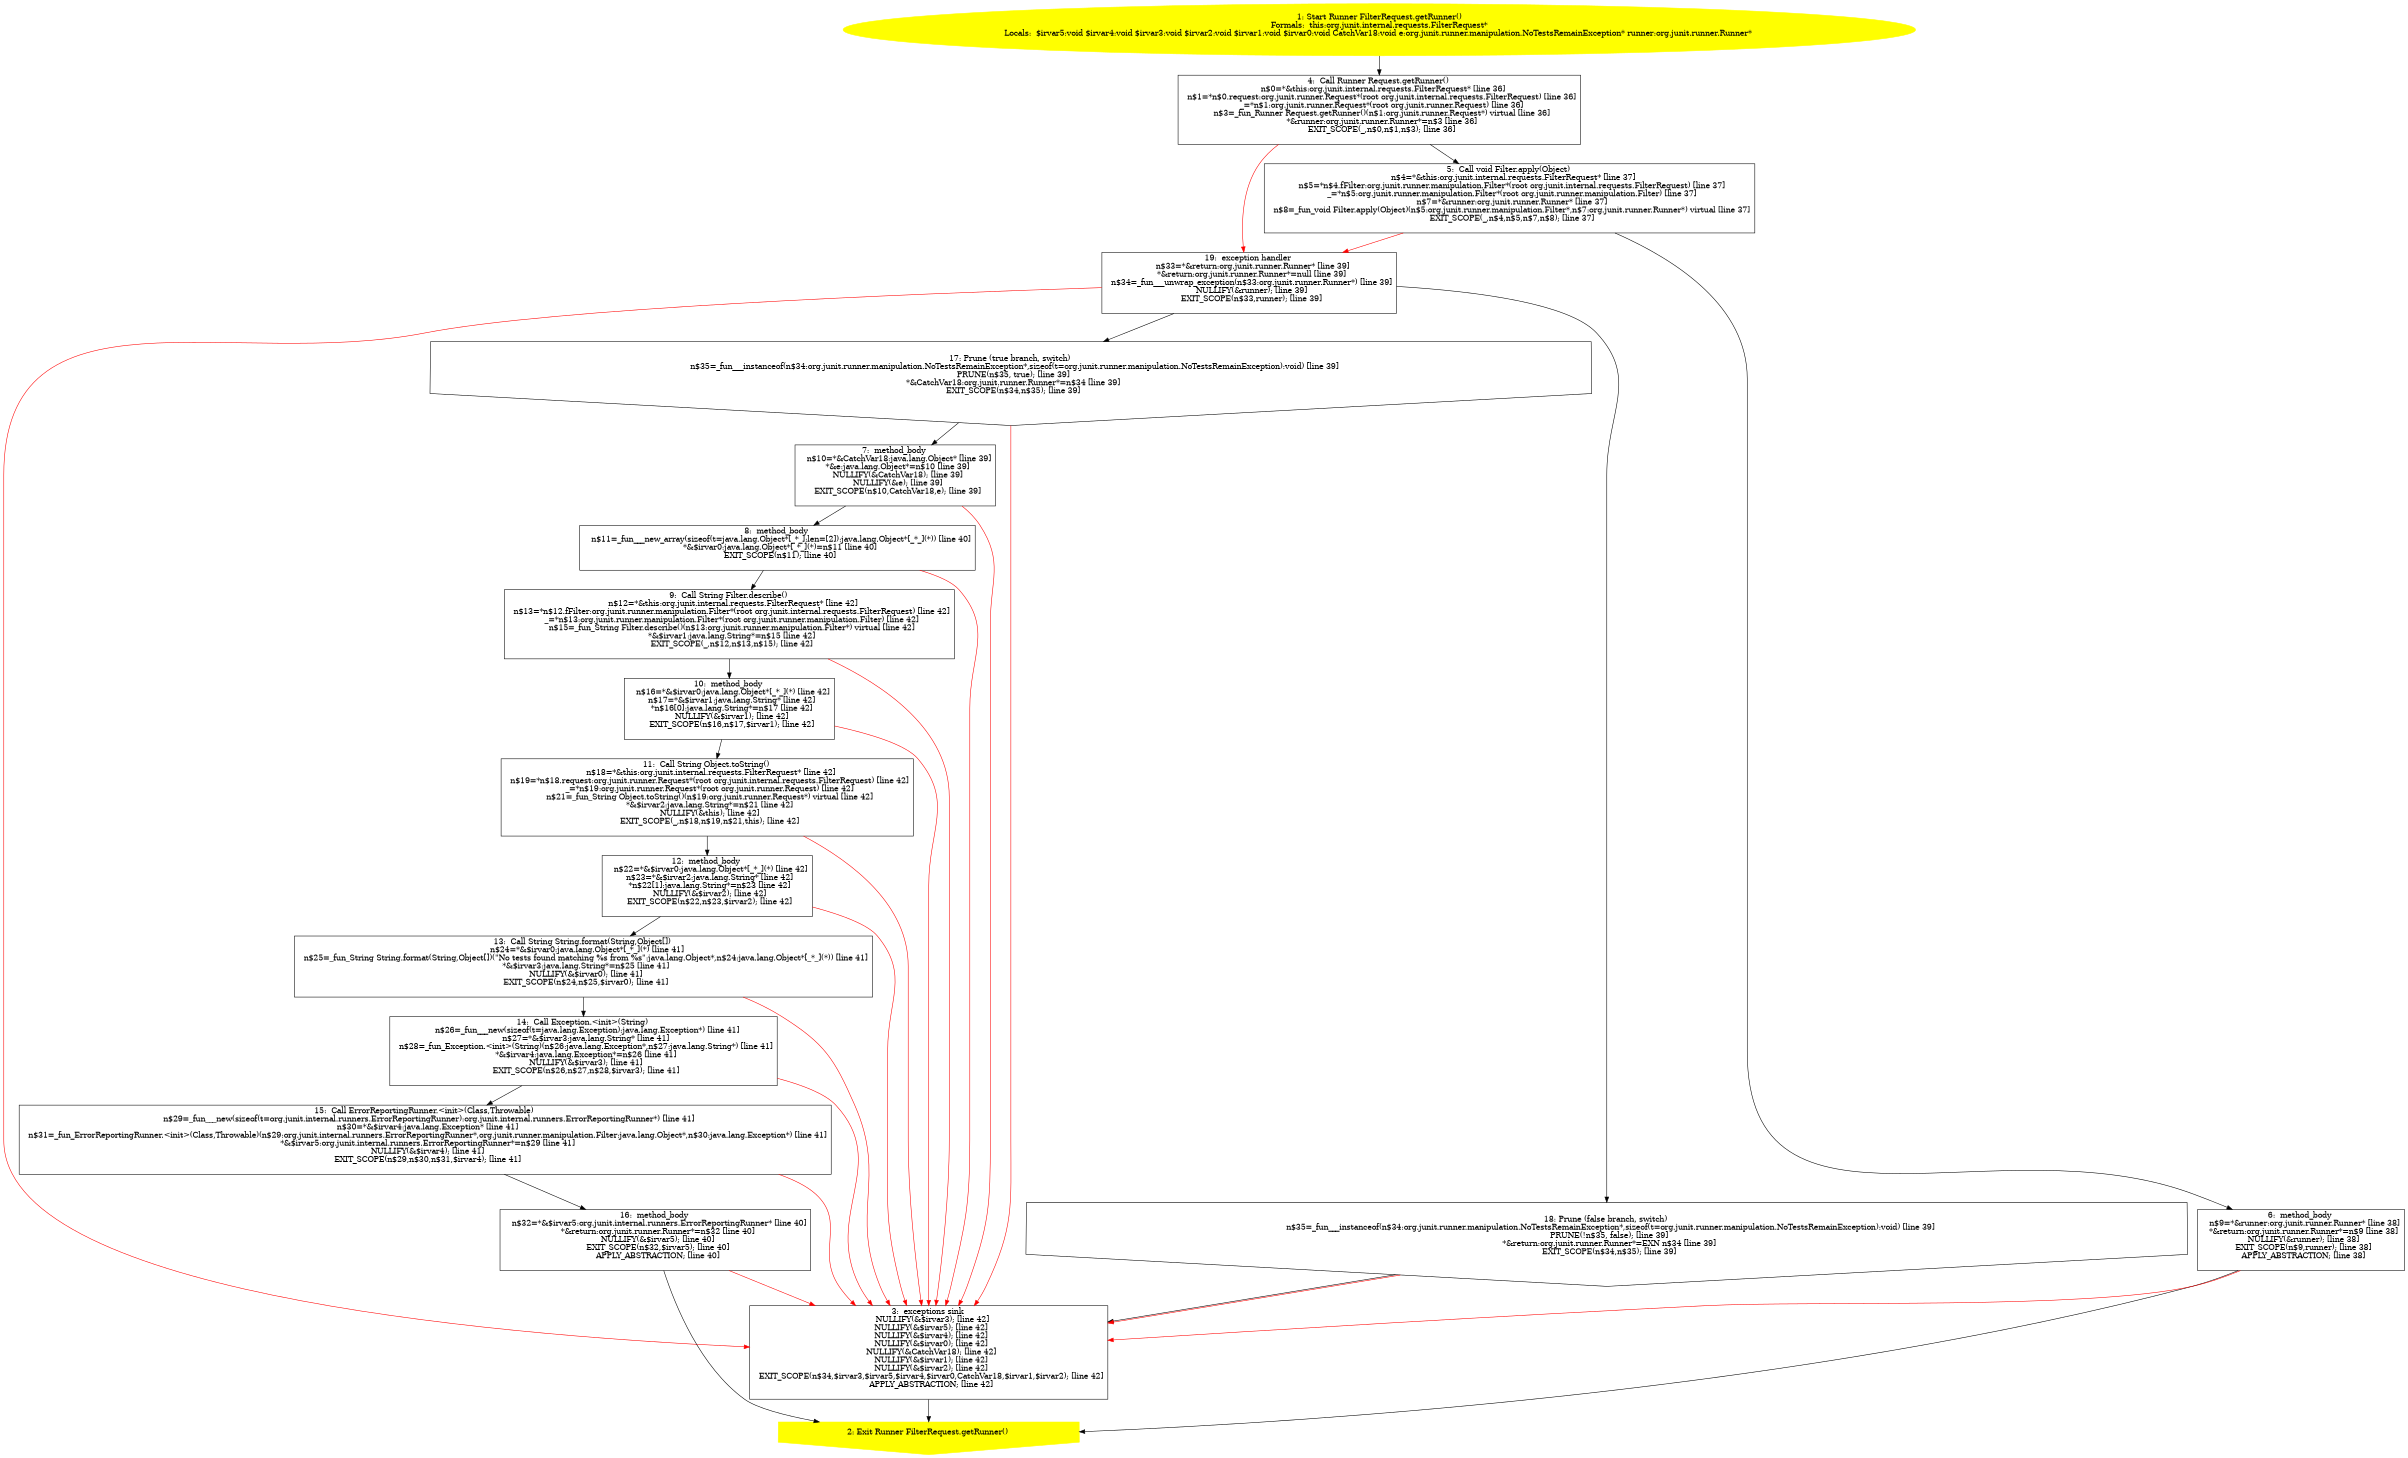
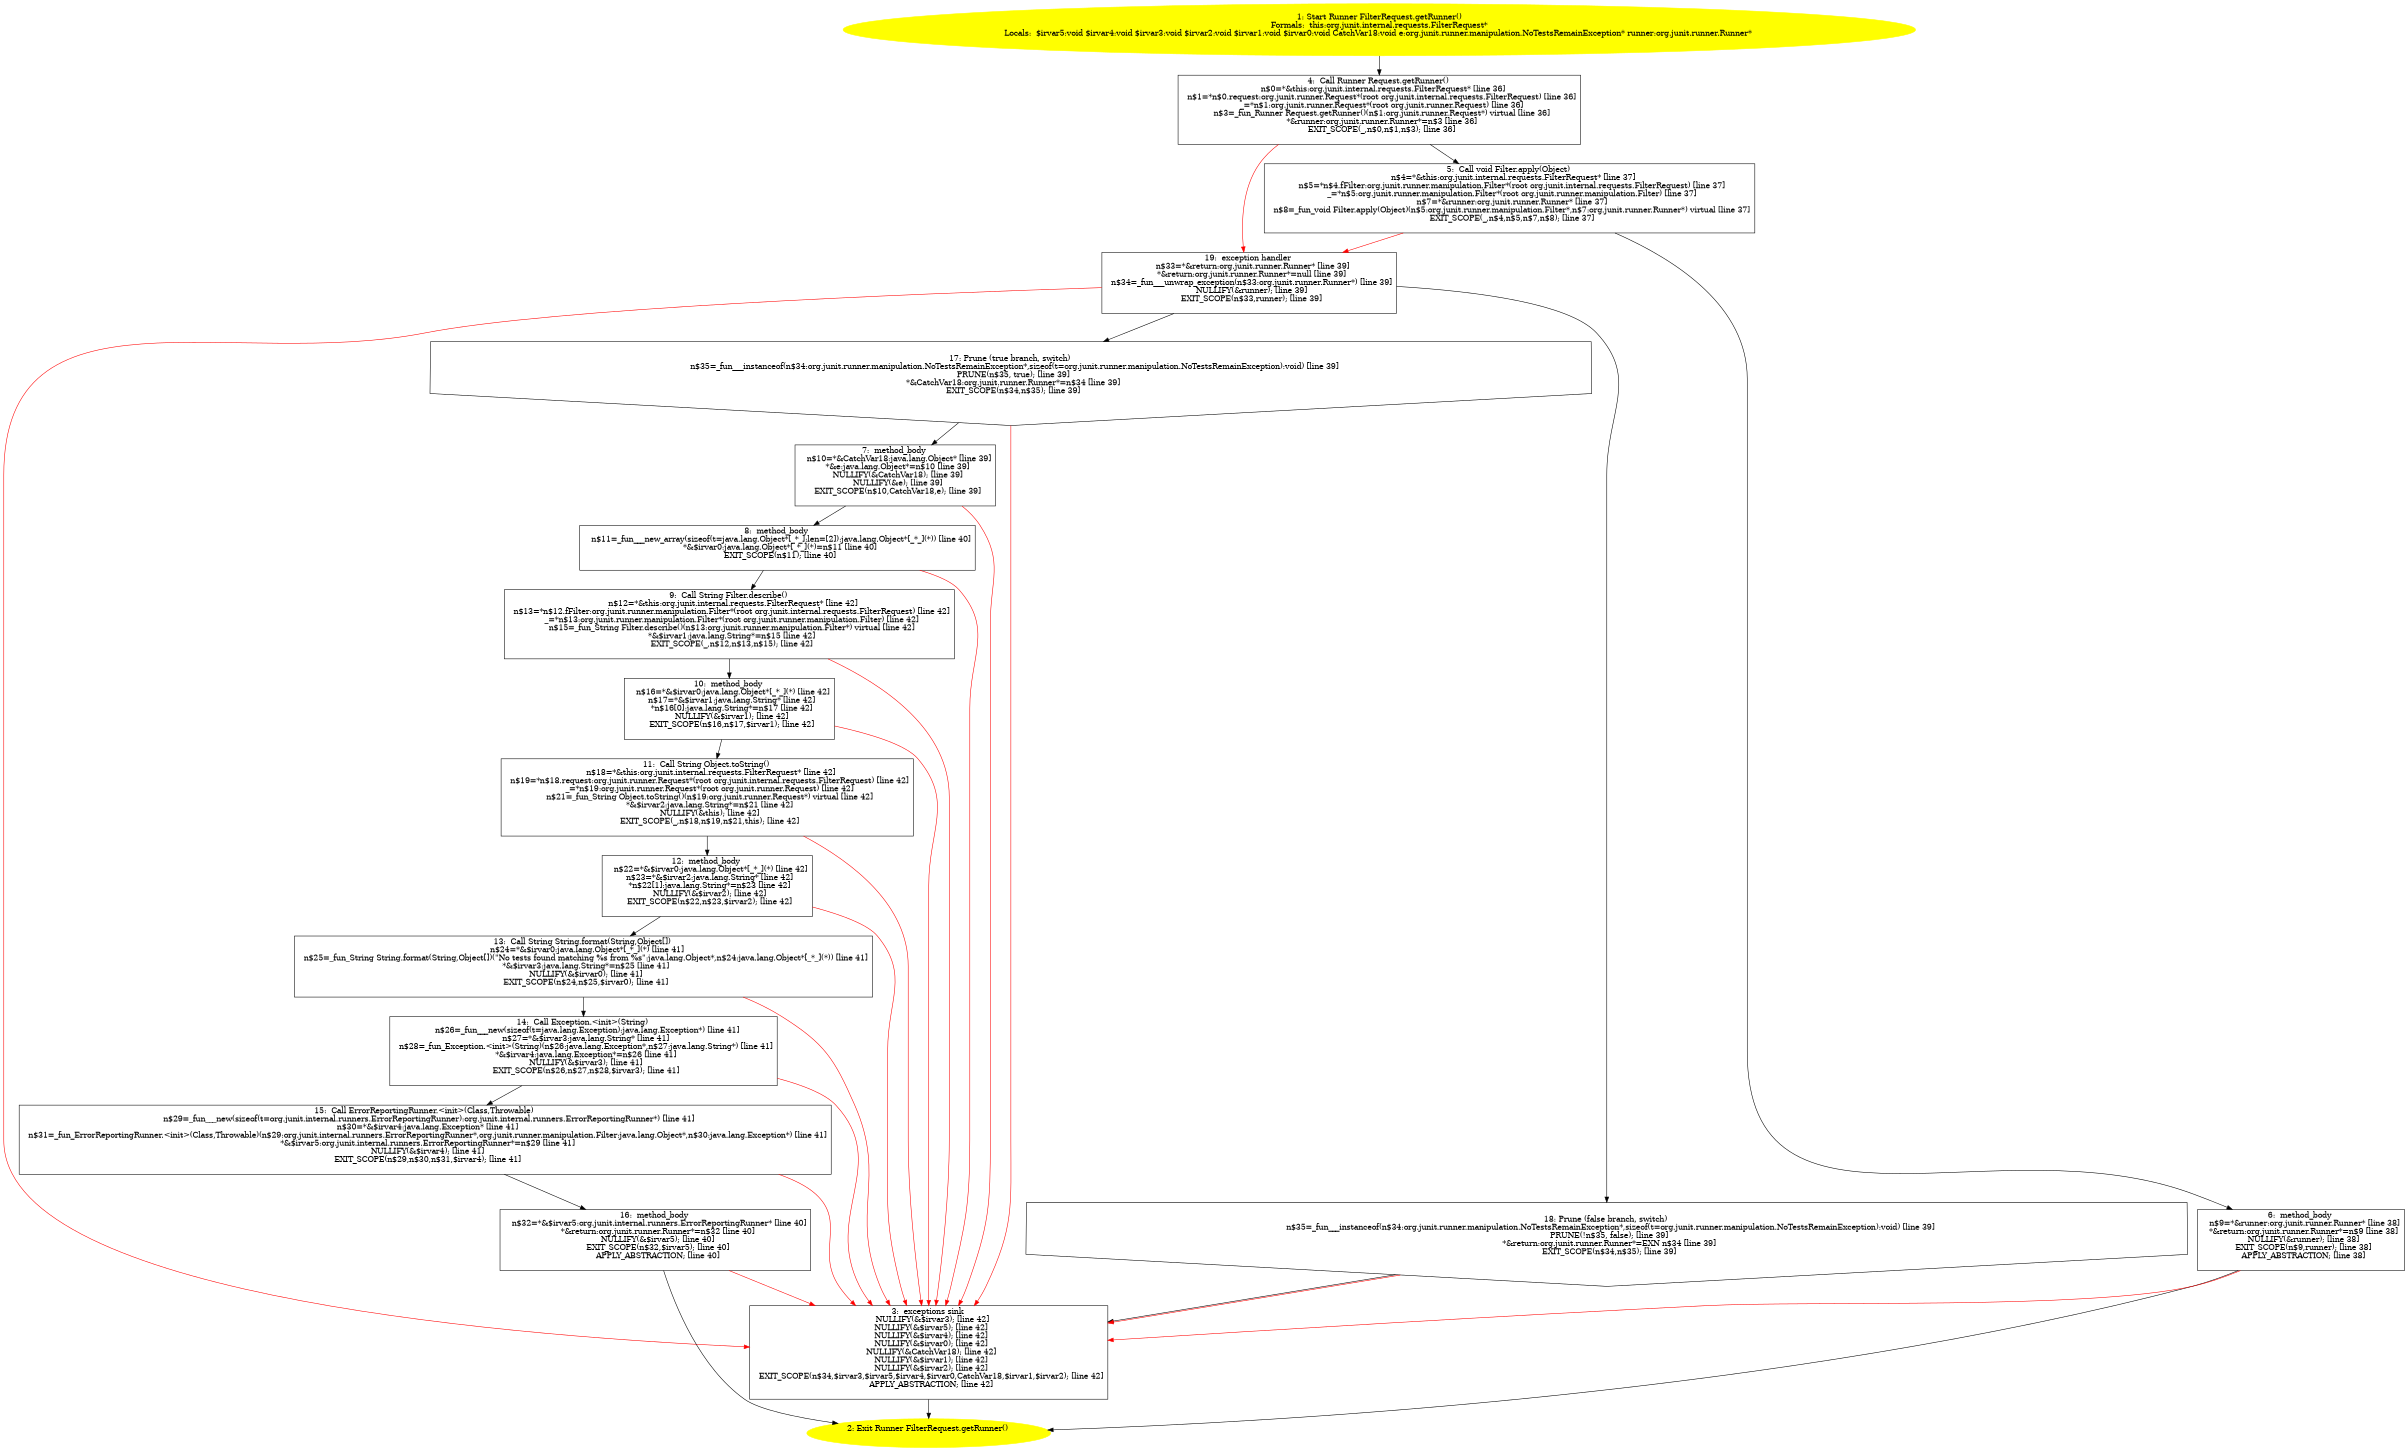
  digraph {
    node [shape=box]
    n1 [color=yellow label="1: Start Runner FilterRequest.getRunner()\nFormals:  this:org.junit.internal.requests.FilterRequest*\nLocals:  $irvar5:void $irvar4:void $irvar3:void $irvar2:void $irvar1:void $irvar0:void CatchVar18:void e:org.junit.runner.manipulation.NoTestsRemainException* runner:org.junit.runner.Runner* \n  " style=filled shape=""]
    n2 [label="4:  Call Runner Request.getRunner() \n   n$0=*&this:org.junit.internal.requests.FilterRequest* [line 36]\n  n$1=*n$0.request:org.junit.runner.Request*(root org.junit.internal.requests.FilterRequest) [line 36]\n  _=*n$1:org.junit.runner.Request*(root org.junit.runner.Request) [line 36]\n  n$3=_fun_Runner Request.getRunner()(n$1:org.junit.runner.Request*) virtual [line 36]\n  *&runner:org.junit.runner.Runner*=n$3 [line 36]\n  EXIT_SCOPE(_,n$0,n$1,n$3); [line 36]\n "]
    n3 [label="5:  Call void Filter.apply(Object) \n   n$4=*&this:org.junit.internal.requests.FilterRequest* [line 37]\n  n$5=*n$4.fFilter:org.junit.runner.manipulation.Filter*(root org.junit.internal.requests.FilterRequest) [line 37]\n  _=*n$5:org.junit.runner.manipulation.Filter*(root org.junit.runner.manipulation.Filter) [line 37]\n  n$7=*&runner:org.junit.runner.Runner* [line 37]\n  n$8=_fun_void Filter.apply(Object)(n$5:org.junit.runner.manipulation.Filter*,n$7:org.junit.runner.Runner*) virtual [line 37]\n  EXIT_SCOPE(_,n$4,n$5,n$7,n$8); [line 37]\n "]
    n4 [label="19:  exception handler \n   n$33=*&return:org.junit.runner.Runner* [line 39]\n  *&return:org.junit.runner.Runner*=null [line 39]\n  n$34=_fun___unwrap_exception(n$33:org.junit.runner.Runner*) [line 39]\n  NULLIFY(&runner); [line 39]\n  EXIT_SCOPE(n$33,runner); [line 39]\n "]
-   n5 [color=yellow label="2: Exit Runner FilterRequest.getRunner() \n  " style=filled shape=invhouse]
+   n5 [color=yellow label="2: Exit Runner FilterRequest.getRunner() \n  " style=filled shape=""]
    n6 [label="3:  exceptions sink \n   NULLIFY(&$irvar3); [line 42]\n  NULLIFY(&$irvar5); [line 42]\n  NULLIFY(&$irvar4); [line 42]\n  NULLIFY(&$irvar0); [line 42]\n  NULLIFY(&CatchVar18); [line 42]\n  NULLIFY(&$irvar1); [line 42]\n  NULLIFY(&$irvar2); [line 42]\n  EXIT_SCOPE(n$34,$irvar3,$irvar5,$irvar4,$irvar0,CatchVar18,$irvar1,$irvar2); [line 42]\n  APPLY_ABSTRACTION; [line 42]\n "]
    n7 [label="6:  method_body \n   n$9=*&runner:org.junit.runner.Runner* [line 38]\n  *&return:org.junit.runner.Runner*=n$9 [line 38]\n  NULLIFY(&runner); [line 38]\n  EXIT_SCOPE(n$9,runner); [line 38]\n  APPLY_ABSTRACTION; [line 38]\n "]
    n8 [label="17: Prune (true branch, switch) \n   n$35=_fun___instanceof(n$34:org.junit.runner.manipulation.NoTestsRemainException*,sizeof(t=org.junit.runner.manipulation.NoTestsRemainException):void) [line 39]\n  PRUNE(n$35, true); [line 39]\n  *&CatchVar18:org.junit.runner.Runner*=n$34 [line 39]\n  EXIT_SCOPE(n$34,n$35); [line 39]\n " shape=invhouse]
    n9 [label="18: Prune (false branch, switch) \n   n$35=_fun___instanceof(n$34:org.junit.runner.manipulation.NoTestsRemainException*,sizeof(t=org.junit.runner.manipulation.NoTestsRemainException):void) [line 39]\n  PRUNE(!n$35, false); [line 39]\n  *&return:org.junit.runner.Runner*=EXN n$34 [line 39]\n  EXIT_SCOPE(n$34,n$35); [line 39]\n " shape=invhouse]
    n10 [label="7:  method_body \n   n$10=*&CatchVar18:java.lang.Object* [line 39]\n  *&e:java.lang.Object*=n$10 [line 39]\n  NULLIFY(&CatchVar18); [line 39]\n  NULLIFY(&e); [line 39]\n  EXIT_SCOPE(n$10,CatchVar18,e); [line 39]\n "]
    n11 [label="8:  method_body \n   n$11=_fun___new_array(sizeof(t=java.lang.Object*[_*_];len=[2]):java.lang.Object*[_*_](*)) [line 40]\n  *&$irvar0:java.lang.Object*[_*_](*)=n$11 [line 40]\n  EXIT_SCOPE(n$11); [line 40]\n "]
    n12 [label="9:  Call String Filter.describe() \n   n$12=*&this:org.junit.internal.requests.FilterRequest* [line 42]\n  n$13=*n$12.fFilter:org.junit.runner.manipulation.Filter*(root org.junit.internal.requests.FilterRequest) [line 42]\n  _=*n$13:org.junit.runner.manipulation.Filter*(root org.junit.runner.manipulation.Filter) [line 42]\n  n$15=_fun_String Filter.describe()(n$13:org.junit.runner.manipulation.Filter*) virtual [line 42]\n  *&$irvar1:java.lang.String*=n$15 [line 42]\n  EXIT_SCOPE(_,n$12,n$13,n$15); [line 42]\n "]
    n13 [label="10:  method_body \n   n$16=*&$irvar0:java.lang.Object*[_*_](*) [line 42]\n  n$17=*&$irvar1:java.lang.String* [line 42]\n  *n$16[0]:java.lang.String*=n$17 [line 42]\n  NULLIFY(&$irvar1); [line 42]\n  EXIT_SCOPE(n$16,n$17,$irvar1); [line 42]\n "]
    n14 [label="11:  Call String Object.toString() \n   n$18=*&this:org.junit.internal.requests.FilterRequest* [line 42]\n  n$19=*n$18.request:org.junit.runner.Request*(root org.junit.internal.requests.FilterRequest) [line 42]\n  _=*n$19:org.junit.runner.Request*(root org.junit.runner.Request) [line 42]\n  n$21=_fun_String Object.toString()(n$19:org.junit.runner.Request*) virtual [line 42]\n  *&$irvar2:java.lang.String*=n$21 [line 42]\n  NULLIFY(&this); [line 42]\n  EXIT_SCOPE(_,n$18,n$19,n$21,this); [line 42]\n "]
    n15 [label="12:  method_body \n   n$22=*&$irvar0:java.lang.Object*[_*_](*) [line 42]\n  n$23=*&$irvar2:java.lang.String* [line 42]\n  *n$22[1]:java.lang.String*=n$23 [line 42]\n  NULLIFY(&$irvar2); [line 42]\n  EXIT_SCOPE(n$22,n$23,$irvar2); [line 42]\n "]
    n16 [label="13:  Call String String.format(String,Object[]) \n   n$24=*&$irvar0:java.lang.Object*[_*_](*) [line 41]\n  n$25=_fun_String String.format(String,Object[])(\"No tests found matching %s from %s\":java.lang.Object*,n$24:java.lang.Object*[_*_](*)) [line 41]\n  *&$irvar3:java.lang.String*=n$25 [line 41]\n  NULLIFY(&$irvar0); [line 41]\n  EXIT_SCOPE(n$24,n$25,$irvar0); [line 41]\n "]
    n17 [label="14:  Call Exception.<init>(String) \n   n$26=_fun___new(sizeof(t=java.lang.Exception):java.lang.Exception*) [line 41]\n  n$27=*&$irvar3:java.lang.String* [line 41]\n  n$28=_fun_Exception.<init>(String)(n$26:java.lang.Exception*,n$27:java.lang.String*) [line 41]\n  *&$irvar4:java.lang.Exception*=n$26 [line 41]\n  NULLIFY(&$irvar3); [line 41]\n  EXIT_SCOPE(n$26,n$27,n$28,$irvar3); [line 41]\n "]
    n18 [label="15:  Call ErrorReportingRunner.<init>(Class,Throwable) \n   n$29=_fun___new(sizeof(t=org.junit.internal.runners.ErrorReportingRunner):org.junit.internal.runners.ErrorReportingRunner*) [line 41]\n  n$30=*&$irvar4:java.lang.Exception* [line 41]\n  n$31=_fun_ErrorReportingRunner.<init>(Class,Throwable)(n$29:org.junit.internal.runners.ErrorReportingRunner*,org.junit.runner.manipulation.Filter:java.lang.Object*,n$30:java.lang.Exception*) [line 41]\n  *&$irvar5:org.junit.internal.runners.ErrorReportingRunner*=n$29 [line 41]\n  NULLIFY(&$irvar4); [line 41]\n  EXIT_SCOPE(n$29,n$30,n$31,$irvar4); [line 41]\n "]
    n19 [label="16:  method_body \n   n$32=*&$irvar5:org.junit.internal.runners.ErrorReportingRunner* [line 40]\n  *&return:org.junit.runner.Runner*=n$32 [line 40]\n  NULLIFY(&$irvar5); [line 40]\n  EXIT_SCOPE(n$32,$irvar5); [line 40]\n  APPLY_ABSTRACTION; [line 40]\n "]
    n1 -> n2
    n2 -> n3
    n2 -> n4 [color=red]
    n3 -> n4 [color=red]
    n3 -> n7
    n4 -> n6 [color=red]
    n4 -> n8
    n4 -> n9
    n6 -> n5
    n7 -> n5
    n7 -> n6 [color=red]
    n8 -> n6 [color=red]
    n8 -> n10
    n9 -> n6
    n9 -> n6 [color=red]
    n10 -> n6 [color=red]
    n10 -> n11
    n11 -> n6 [color=red]
    n11 -> n12
    n12 -> n6 [color=red]
    n12 -> n13
    n13 -> n6 [color=red]
    n13 -> n14
    n14 -> n6 [color=red]
    n14 -> n15
    n15 -> n6 [color=red]
    n15 -> n16
    n16 -> n6 [color=red]
    n16 -> n17
    n17 -> n6 [color=red]
    n17 -> n18
    n18 -> n6 [color=red]
    n18 -> n19
    n19 -> n5
    n19 -> n6 [color=red]
  }
